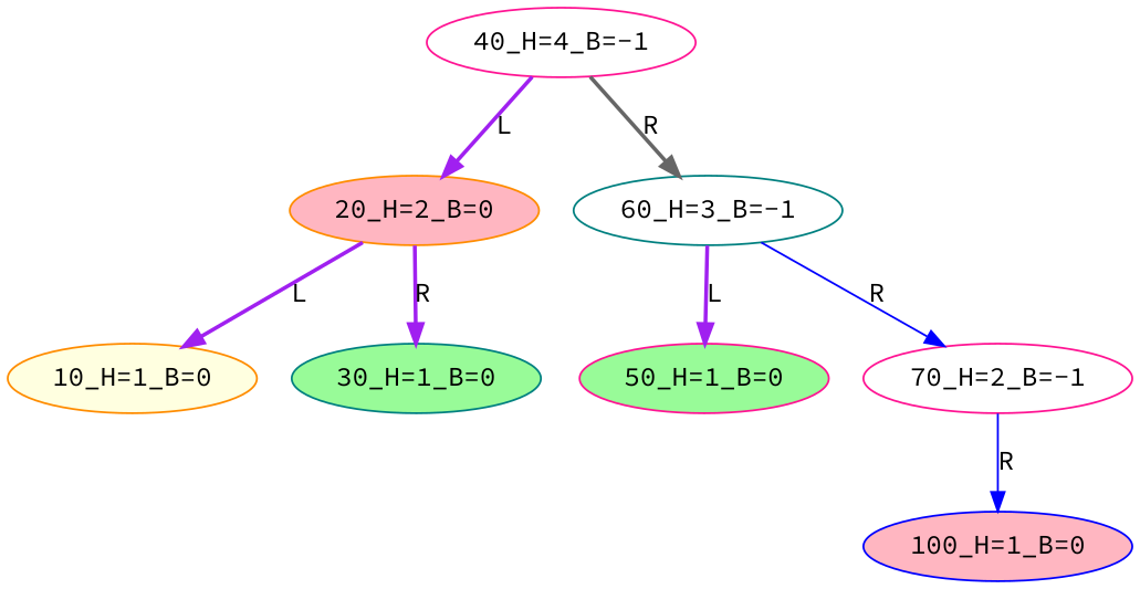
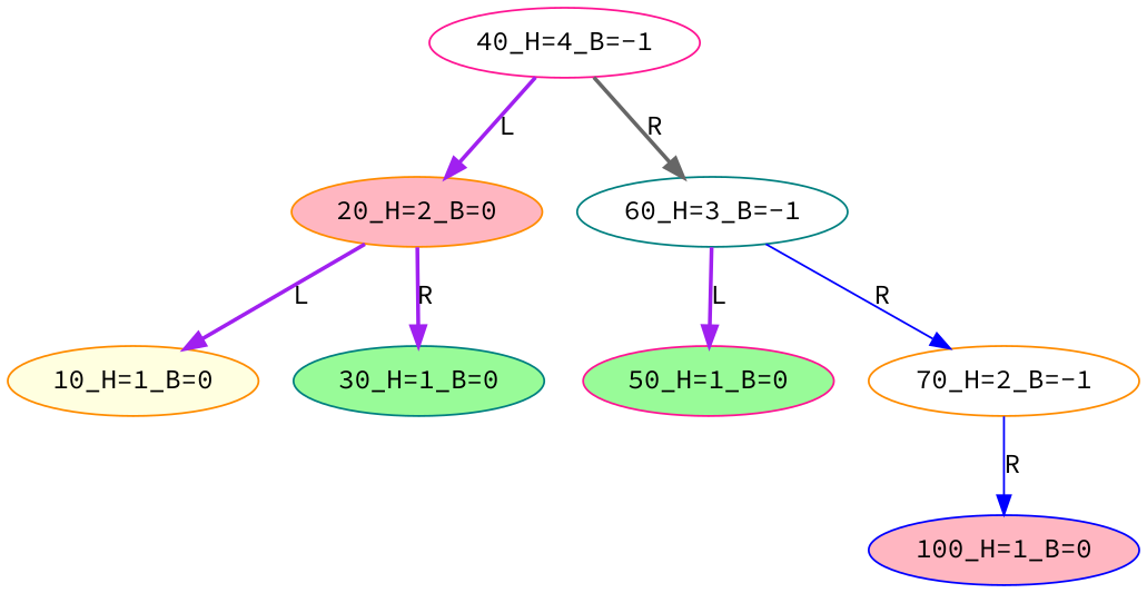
  digraph {
    fontname="Source Code Pro"
    node [color=deeppink fillcolor=white fontname="Source Code Pro" style=filled]
    edge [color=purple fontname="Source Code Pro" style=bold]
    "20_H=2_B=0" [color=darkorange fillcolor=lightpink]
    "40_H=4_B=-1"
    "60_H=3_B=-1" [color=teal]
    "10_H=1_B=0" [color=darkorange fillcolor=lightyellow]
    "30_H=1_B=0" [color=teal fillcolor=palegreen]
    "50_H=1_B=0" [fillcolor=palegreen]
-   "70_H=2_B=-1"
+   "70_H=2_B=-1" [color=darkorange]
    "100_H=1_B=0" [color=blue fillcolor=lightpink]
    "20_H=2_B=0" -> "10_H=1_B=0" [label=L]
    "20_H=2_B=0" -> "30_H=1_B=0" [label=R]
    "40_H=4_B=-1" -> "20_H=2_B=0" [label=L]
    "40_H=4_B=-1" -> "60_H=3_B=-1" [color=gray40 label=R]
    "60_H=3_B=-1" -> "50_H=1_B=0" [label=L]
    "60_H=3_B=-1" -> "70_H=2_B=-1" [color=blue label=R style=solid]
    "70_H=2_B=-1" -> "100_H=1_B=0" [color=blue label=R style=solid]
  }
